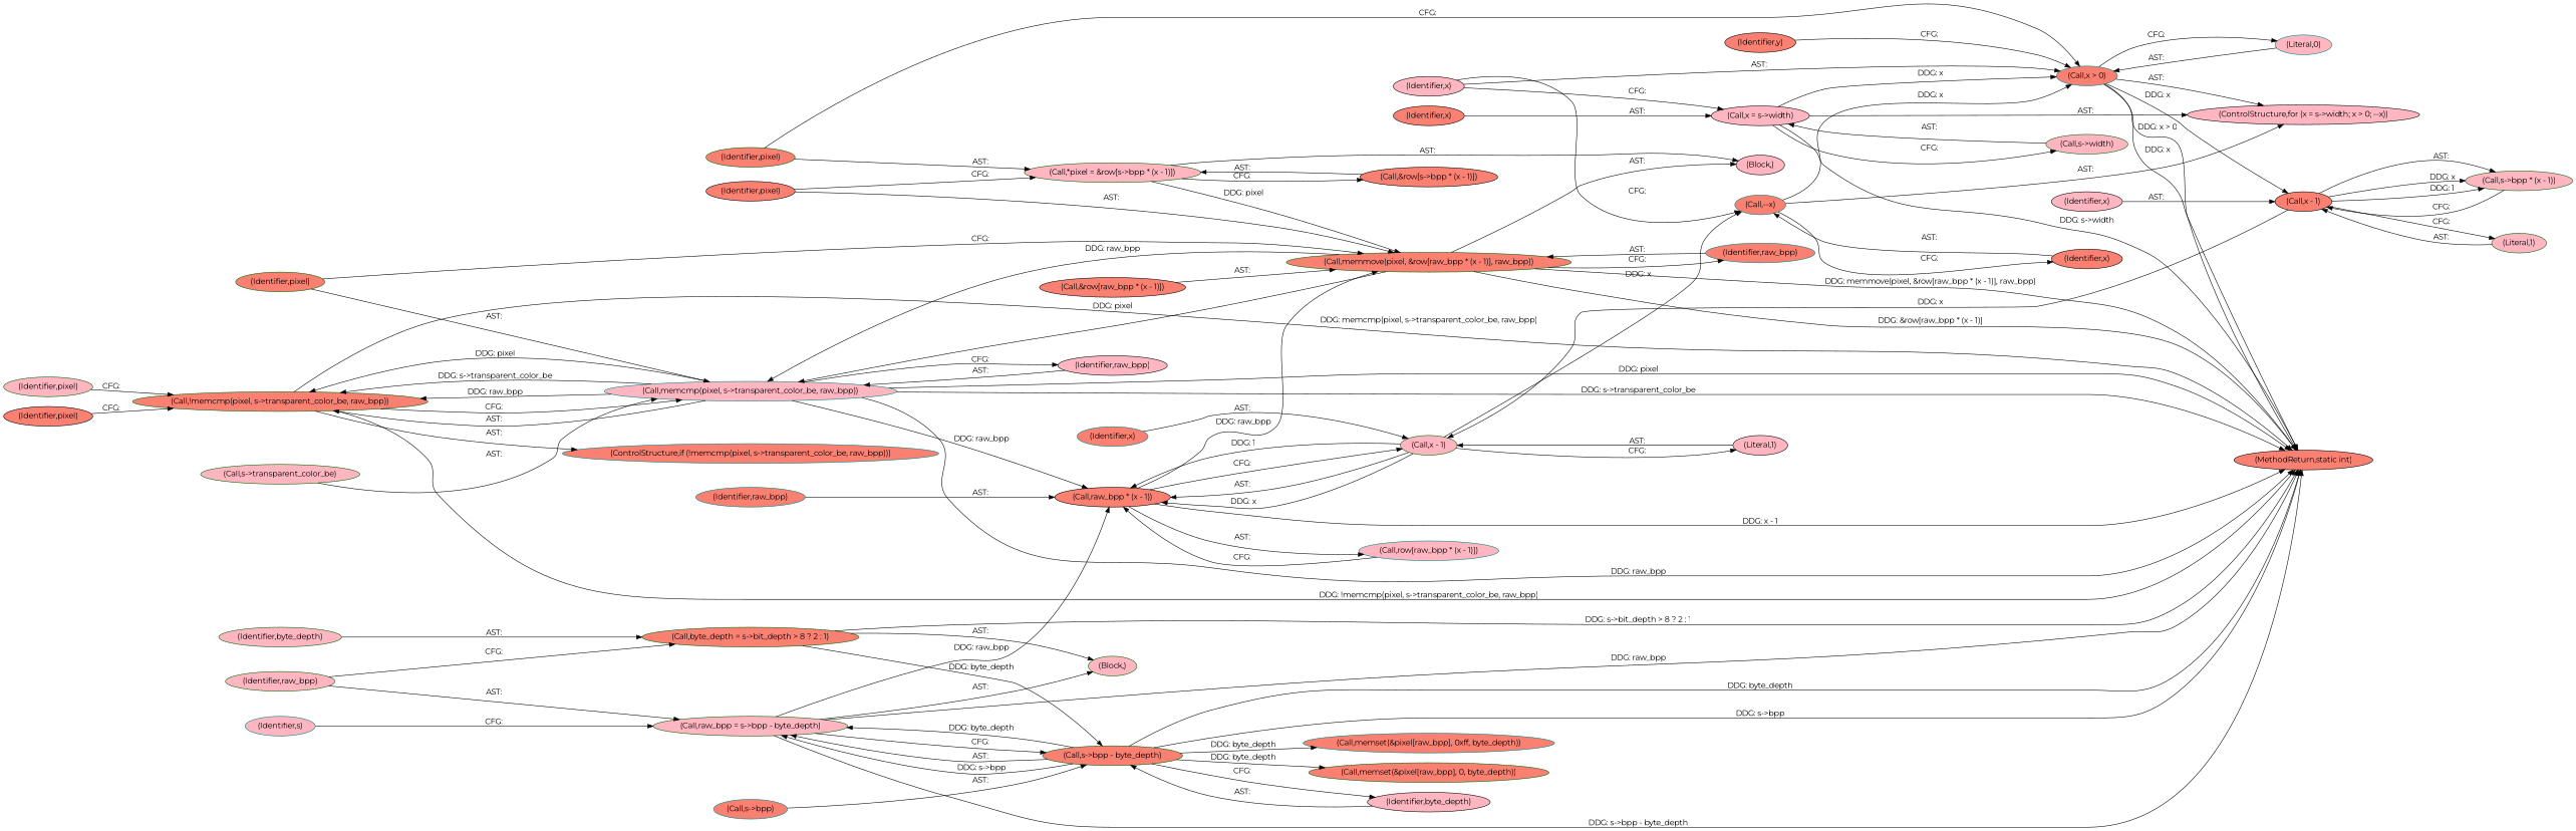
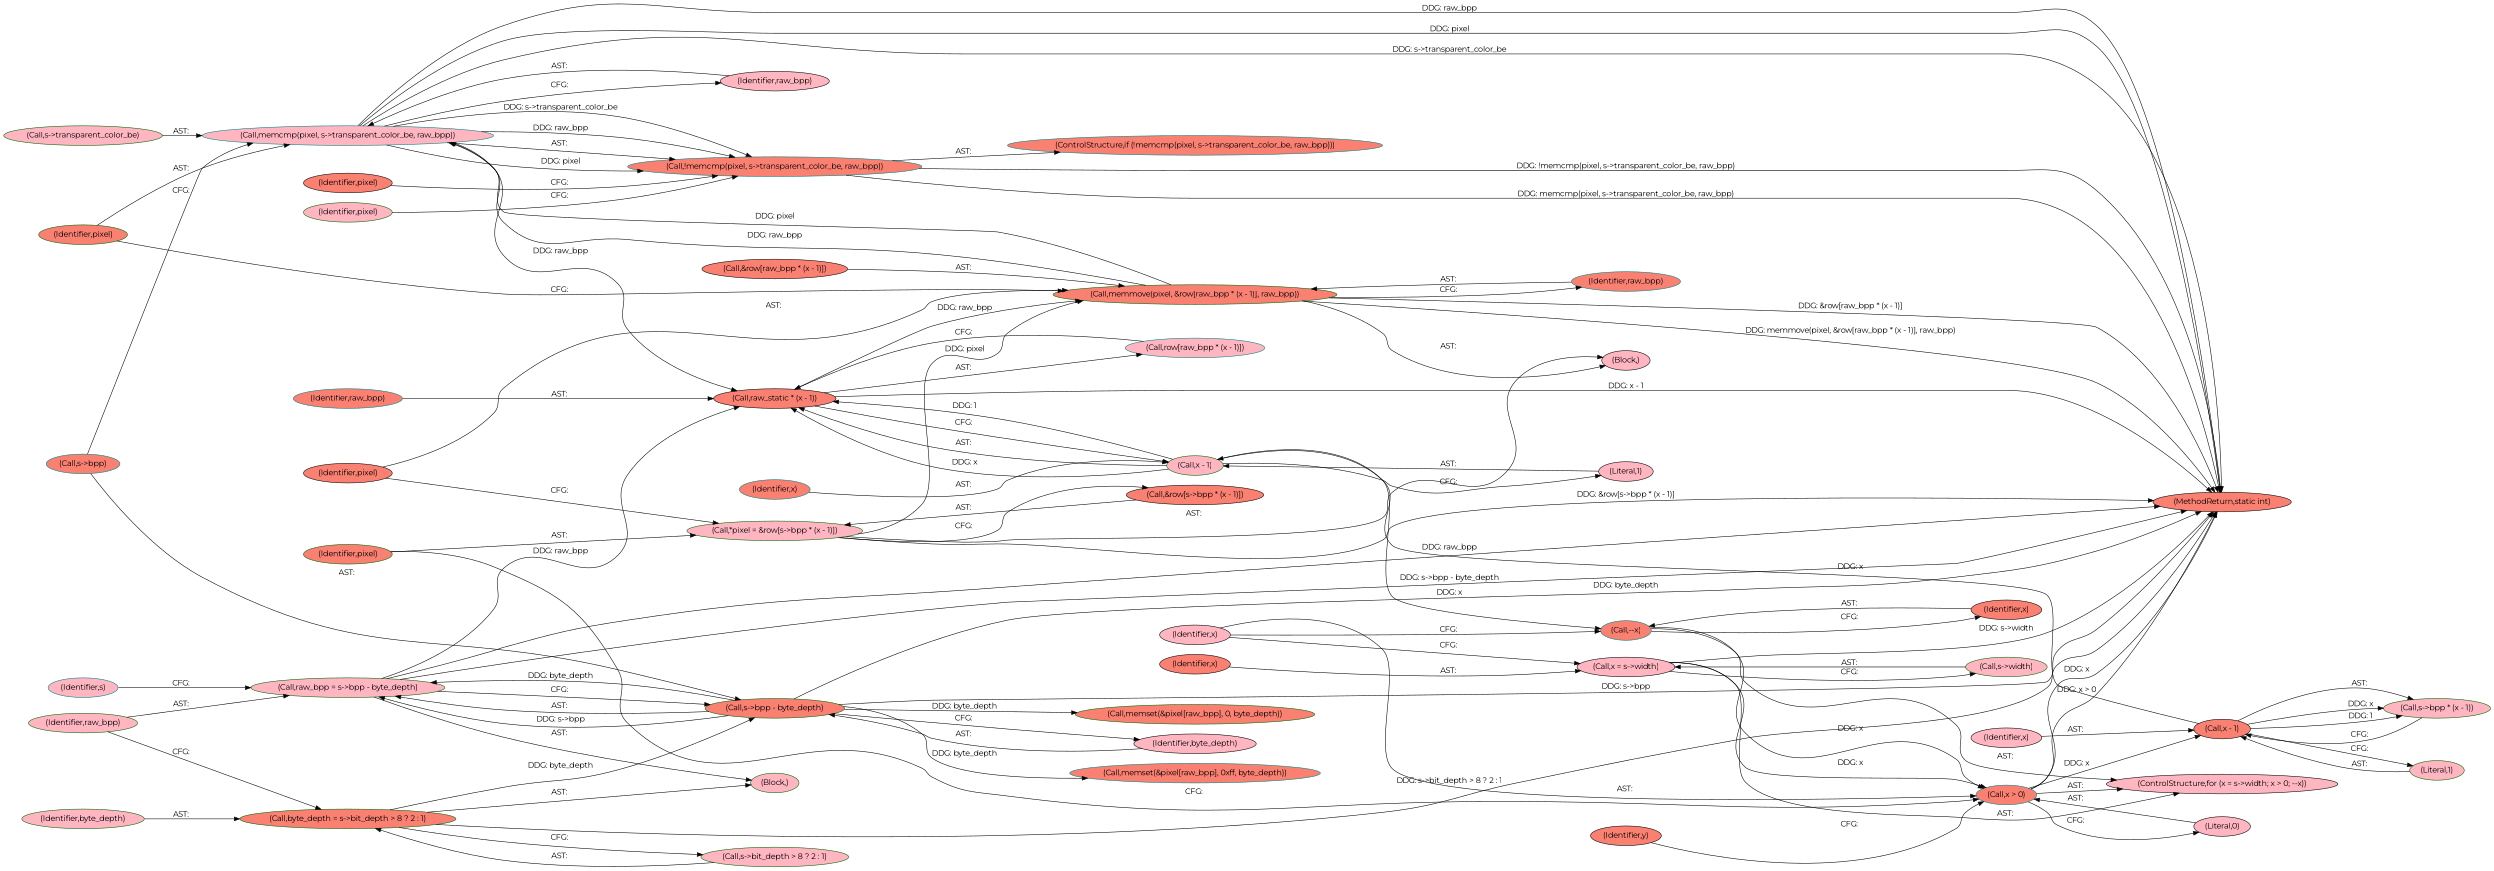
  digraph {
    fontname=Montserrat
    rankdir=LR
    node [color=black fillcolor=salmon fontname=Montserrat style=filled]
    edge [fontname=Montserrat]
-   n1 [color=darkgreen label="(Call,!memcmp(pixel, s->transparent_color_be, raw_bpp))"]
+   n1 [color=teal label="(Call,!memcmp(pixel, s->transparent_color_be, raw_bpp))"]
    n2 [color=teal fillcolor=lightpink label="(Call,memcmp(pixel, s->transparent_color_be, raw_bpp))"]
    n3 [color=teal label="(ControlStructure,if (!memcmp(pixel, s->transparent_color_be, raw_bpp)))"]
    n4 [label="(MethodReturn,static int)"]
-   n5 [label="(Call,raw_bpp * (x - 1))"]
+   n5 [label="(Call,raw_static * (x - 1))"]
    n6 [fillcolor=lightpink label="(Identifier,raw_bpp)"]
    n7 [color=darkgreen label="(Call,memmove(pixel, &row[raw_bpp * (x - 1)], raw_bpp))"]
    n8 [color=darkgreen fillcolor=lightpink label="(Call,x - 1)"]
    n9 [color=teal fillcolor=lightpink label="(Call,row[raw_bpp * (x - 1)])"]
    n10 [fillcolor=lightpink label="(Block,)"]
    n11 [color=teal label="(Identifier,raw_bpp)"]
    n12 [color=darkgreen fillcolor=lightpink label="(Call,*pixel = &row[s->bpp * (x - 1)])"]
    n13 [label="(Call,&row[s->bpp * (x - 1)])"]
    n14 [color=teal label="(Call,--x)"]
    n15 [fillcolor=lightpink label="(Literal,1)"]
    n16 [color=darkgreen fillcolor=lightpink label="(Call,raw_bpp = s->bpp - byte_depth)"]
    n17 [color=darkgreen label="(Call,s->bpp - byte_depth)"]
    n18 [color=darkgreen fillcolor=lightpink label="(Block,)"]
    n19 [color=teal label="(Call,memset(&pixel[raw_bpp], 0xff, byte_depth))"]
    n20 [color=darkgreen label="(Call,memset(&pixel[raw_bpp], 0, byte_depth))"]
    n21 [fillcolor=lightpink label="(Identifier,byte_depth)"]
    n22 [color=darkgreen fillcolor=lightpink label="(Call,s->bpp * (x - 1))"]
    n23 [label="(Call,x - 1)"]
    n24 [color=darkgreen label="(Call,byte_depth = s->bit_depth > 8 ? 2 : 1)"]
+   n25 [color=darkgreen fillcolor=lightpink label="(Call,s->bit_depth > 8 ? 2 : 1)"]
    n26 [color=teal label="(Call,x > 0)"]
    n27 [fillcolor=lightpink label="(ControlStructure,for (x = s->width; x > 0; --x))"]
    n28 [label="(Identifier,x)"]
    n29 [color=darkgreen fillcolor=lightpink label="(Literal,1)"]
-   n30 [color=teal fillcolor=lightpink label="(Literal,0)"]
+   n30 [fillcolor=lightpink label="(Literal,0)"]
    n31 [fillcolor=lightpink label="(Call,x = s->width)"]
    n32 [color=darkgreen fillcolor=lightpink label="(Call,s->width)"]
    n33 [color=darkgreen label="(Identifier,pixel)"]
    n34 [color=teal label="(Identifier,x)"]
    n35 [color=darkgreen fillcolor=lightpink label="(Identifier,byte_depth)"]
    n36 [fillcolor=lightpink label="(Identifier,x)"]
    n37 [fillcolor=lightpink label="(Identifier,x)"]
    n38 [color=teal label="(Identifier,raw_bpp)"]
    n39 [color=darkgreen fillcolor=lightpink label="(Identifier,pixel)"]
    n40 [label="(Identifier,pixel)"]
    n41 [color=darkgreen label="(Identifier,pixel)"]
    n42 [color=darkgreen fillcolor=lightpink label="(Call,s->transparent_color_be)"]
    n43 [label="(Identifier,pixel)"]
    n44 [color=teal fillcolor=lightpink label="(Identifier,s)"]
    n45 [label="(Call,&row[raw_bpp * (x - 1)])"]
    n46 [label="(Identifier,y)"]
    n47 [color=teal label="(Call,s->bpp)"]
    n48 [label="(Identifier,x)"]
    n49 [color=darkgreen fillcolor=lightpink label="(Identifier,raw_bpp)"]
-   n1 -> n2 [label="CFG: "]
+   n47 -> n2 [label="CFG: "]
    n1 -> n3 [label="AST: "]
    n1 -> n4 [label="DDG: !memcmp(pixel, s->transparent_color_be, raw_bpp)"]
    n1 -> n4 [label="DDG: memcmp(pixel, s->transparent_color_be, raw_bpp)"]
    n2 -> n1 [label="AST: "]
    n2 -> n1 [label="DDG: pixel"]
    n2 -> n1 [label="DDG: s->transparent_color_be"]
    n2 -> n1 [label="DDG: raw_bpp"]
    n2 -> n4 [label="DDG: raw_bpp"]
    n2 -> n4 [label="DDG: pixel"]
    n2 -> n4 [label="DDG: s->transparent_color_be"]
    n2 -> n5 [label="DDG: raw_bpp"]
    n2 -> n6 [label="CFG: "]
    n5 -> n4 [label="DDG: x - 1"]
    n5 -> n7 [label="DDG: raw_bpp"]
    n5 -> n8 [label="CFG: "]
    n5 -> n9 [label="AST: "]
    n6 -> n2 [label="AST: "]
    n7 -> n2 [label="DDG: pixel"]
    n7 -> n2 [label="DDG: raw_bpp"]
    n7 -> n4 [label="DDG: &row[raw_bpp * (x - 1)]"]
    n7 -> n4 [label="DDG: memmove(pixel, &row[raw_bpp * (x - 1)], raw_bpp)"]
    n7 -> n10 [label="AST: "]
    n7 -> n11 [label="CFG: "]
    n8 -> n5 [label="AST: "]
    n8 -> n5 [label="DDG: x"]
    n8 -> n5 [label="DDG: 1"]
    n8 -> n14 [label="DDG: x"]
    n8 -> n15 [label="CFG: "]
    n9 -> n5 [label="CFG: "]
    n11 -> n7 [label="AST: "]
+   n12 -> n4 [label="DDG: &row[s->bpp * (x - 1)]"]
    n12 -> n7 [label="DDG: pixel"]
    n12 -> n10 [label="AST: "]
    n12 -> n13 [label="CFG: "]
    n13 -> n12 [label="AST: "]
    n14 -> n26 [label="DDG: x"]
    n14 -> n27 [label="AST: "]
    n14 -> n28 [label="CFG: "]
    n15 -> n8 [label="AST: "]
    n16 -> n4 [label="DDG: s->bpp - byte_depth"]
    n16 -> n4 [label="DDG: raw_bpp"]
    n16 -> n5 [label="DDG: raw_bpp"]
    n16 -> n17 [label="CFG: "]
    n16 -> n18 [label="AST: "]
    n17 -> n4 [label="DDG: byte_depth"]
    n17 -> n4 [label="DDG: s->bpp"]
    n17 -> n16 [label="AST: "]
    n17 -> n16 [label="DDG: s->bpp"]
    n17 -> n16 [label="DDG: byte_depth"]
    n17 -> n19 [label="DDG: byte_depth"]
    n17 -> n20 [label="DDG: byte_depth"]
    n17 -> n21 [label="CFG: "]
    n21 -> n17 [label="AST: "]
    n22 -> n23 [label="CFG: "]
    n23 -> n8 [label="DDG: x"]
    n23 -> n22 [label="AST: "]
    n23 -> n22 [label="DDG: x"]
    n23 -> n22 [label="DDG: 1"]
    n23 -> n29 [label="CFG: "]
    n24 -> n4 [label="DDG: s->bit_depth > 8 ? 2 : 1"]
    n24 -> n17 [label="DDG: byte_depth"]
    n24 -> n18 [label="AST: "]
+   n24 -> n25 [label="CFG: "]
+   n25 -> n24 [label="AST: "]
    n26 -> n4 [label="DDG: x > 0"]
    n26 -> n4 [label="DDG: x"]
    n26 -> n23 [label="DDG: x"]
    n26 -> n27 [label="AST: "]
    n26 -> n30 [label="CFG: "]
    n28 -> n14 [label="AST: "]
    n29 -> n23 [label="AST: "]
    n30 -> n26 [label="AST: "]
    n31 -> n4 [label="DDG: s->width"]
    n31 -> n26 [label="DDG: x"]
    n31 -> n27 [label="AST: "]
    n31 -> n32 [label="CFG: "]
    n32 -> n31 [label="AST: "]
    n33 -> n12 [label="AST: "]
    n33 -> n26 [label="CFG: "]
    n34 -> n8 [label="AST: "]
    n35 -> n24 [label="AST: "]
    n36 -> n23 [label="AST: "]
    n37 -> n14 [label="CFG: "]
    n37 -> n26 [label="AST: "]
    n37 -> n31 [label="CFG: "]
    n38 -> n5 [label="AST: "]
    n39 -> n1 [label="CFG: "]
    n40 -> n7 [label="AST: "]
    n40 -> n12 [label="CFG: "]
    n41 -> n2 [label="AST: "]
    n41 -> n7 [label="CFG: "]
    n42 -> n2 [label="AST: "]
    n43 -> n1 [label="CFG: "]
    n44 -> n16 [label="CFG: "]
    n45 -> n7 [label="AST: "]
    n46 -> n26 [label="CFG: "]
    n47 -> n17 [label="AST: "]
    n48 -> n31 [label="AST: "]
    n49 -> n16 [label="AST: "]
    n49 -> n24 [label="CFG: "]
  }
